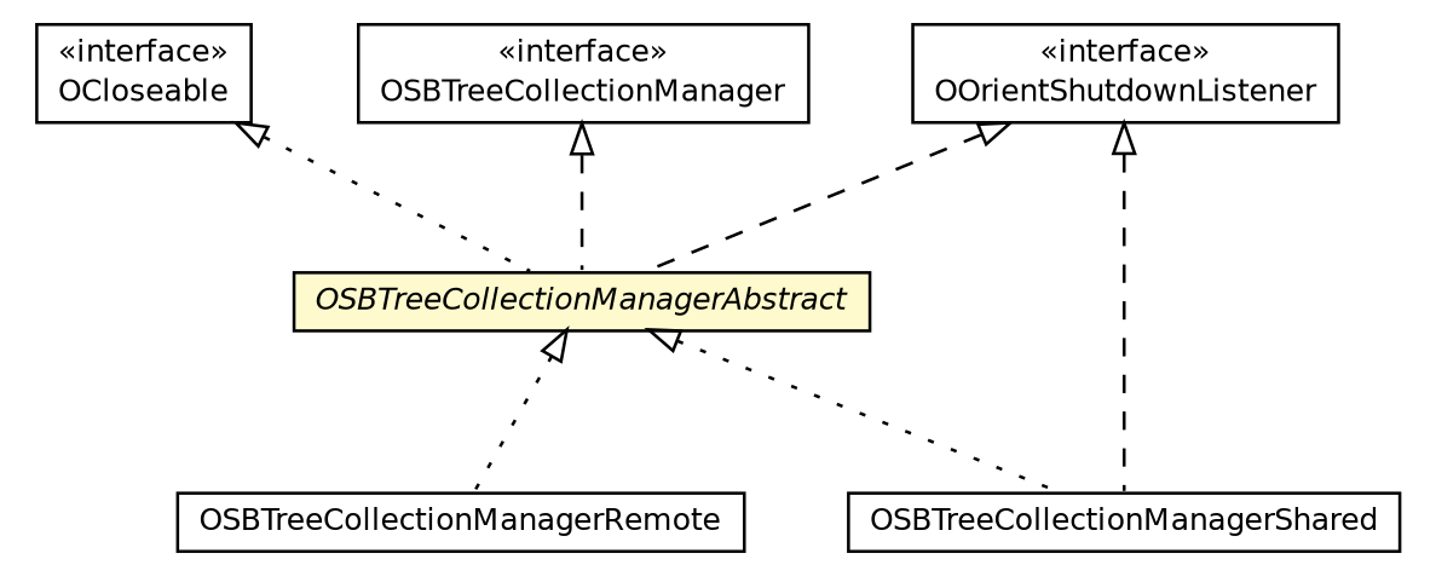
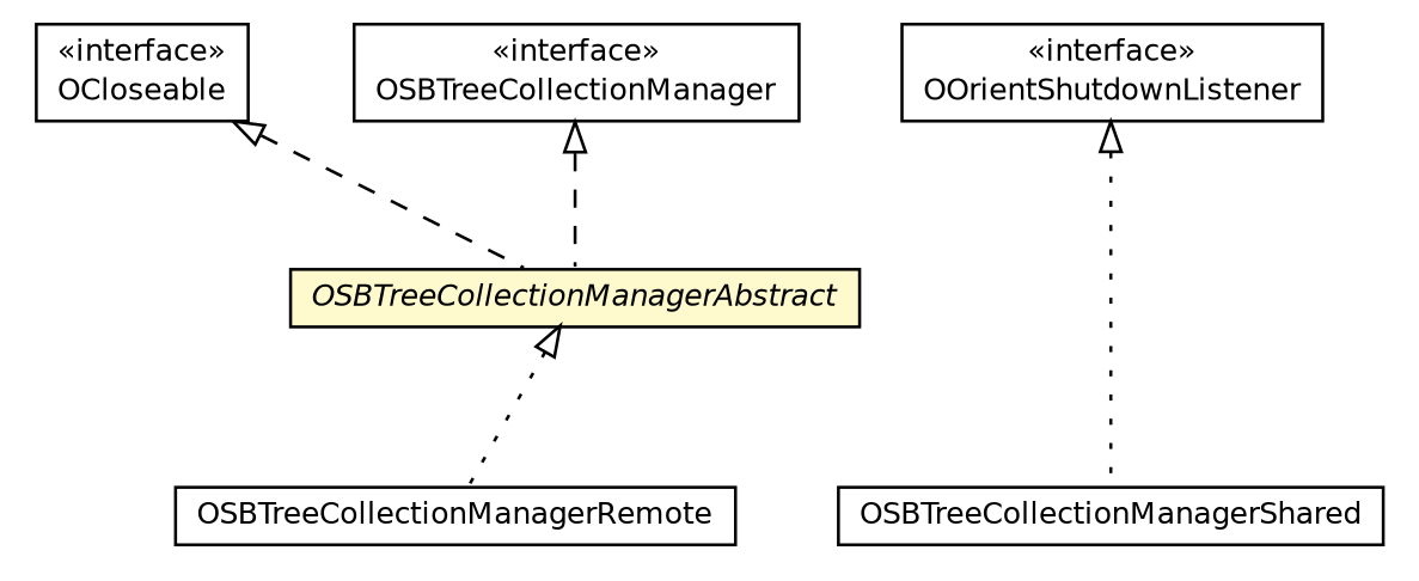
  digraph {
    nodesep=0.25
    ranksep=0.5
    node [fontcolor=black fontname=Helvetica fontsize=10.0 shape=plaintext]
    edge [arrowtail=empty dir=back fontname=Helvetica fontsize=10 headport=p labelfontname=Helvetica labelfontsize=10 style=dotted tailport=p]
    n1 [label=<<table title="com.orientechnologies.common.concur.resource.OCloseable" border="0" cellborder="1" cellspacing="0" cellpadding="2" port="p" href="../../../../../../common/concur/resource/OCloseable.html"> 		<tr><td><table border="0" cellspacing="0" cellpadding="1"> <tr><td align="center" balign="center"> &#171;interface&#187; </td></tr> <tr><td align="center" balign="center"> OCloseable </td></tr> 		</table></td></tr> 		</table>>]
    n2 [label=<<table title="com.orientechnologies.orient.core.db.record.ridbag.sbtree.OSBTreeCollectionManagerAbstract" border="0" cellborder="1" cellspacing="0" cellpadding="2" port="p" bgcolor="lemonChiffon" href="./OSBTreeCollectionManagerAbstract.html"> 		<tr><td><table border="0" cellspacing="0" cellpadding="1"> <tr><td align="center" balign="center"><font face="Helvetica-Oblique"> OSBTreeCollectionManagerAbstract </font></td></tr> 		</table></td></tr> 		</table>>]
    n3 [label=<<table title="com.orientechnologies.orient.core.db.record.ridbag.sbtree.OSBTreeCollectionManagerShared" border="0" cellborder="1" cellspacing="0" cellpadding="2" port="p" href="./OSBTreeCollectionManagerShared.html"> 		<tr><td><table border="0" cellspacing="0" cellpadding="1"> <tr><td align="center" balign="center"> OSBTreeCollectionManagerShared </td></tr> 		</table></td></tr> 		</table>>]
    n4 [label=<<table title="com.orientechnologies.orient.client.remote.OSBTreeCollectionManagerRemote" border="0" cellborder="1" cellspacing="0" cellpadding="2" port="p" href="../../../../../client/remote/OSBTreeCollectionManagerRemote.html"> 		<tr><td><table border="0" cellspacing="0" cellpadding="1"> <tr><td align="center" balign="center"> OSBTreeCollectionManagerRemote </td></tr> 		</table></td></tr> 		</table>>]
    n5 [label=<<table title="com.orientechnologies.orient.core.OOrientShutdownListener" border="0" cellborder="1" cellspacing="0" cellpadding="2" port="p" href="../../../../OOrientShutdownListener.html"> 		<tr><td><table border="0" cellspacing="0" cellpadding="1"> <tr><td align="center" balign="center"> &#171;interface&#187; </td></tr> <tr><td align="center" balign="center"> OOrientShutdownListener </td></tr> 		</table></td></tr> 		</table>>]
    n6 [label=<<table title="com.orientechnologies.orient.core.db.record.ridbag.sbtree.OSBTreeCollectionManager" border="0" cellborder="1" cellspacing="0" cellpadding="2" port="p" href="./OSBTreeCollectionManager.html"> 		<tr><td><table border="0" cellspacing="0" cellpadding="1"> <tr><td align="center" balign="center"> &#171;interface&#187; </td></tr> <tr><td align="center" balign="center"> OSBTreeCollectionManager </td></tr> 		</table></td></tr> 		</table>>]
-   n1 -> n2
-   n2 -> n3
+   n1 -> n2 [style=dashed]
    n2 -> n4
-   n5 -> n2 [style=dashed]
-   n5 -> n3 [style=dashed]
+   n5 -> n3
    n6 -> n2 [style=dashed]
  }
